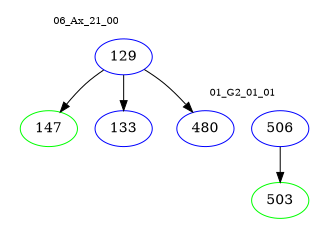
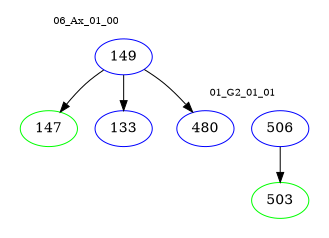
  digraph {
    node [color=blue]
    edge [color=black]
-   n1 [label=129]
+   n1 [label=149]
    n2 [color=green label=147]
    n3 [label=133]
    n4 [label=506]
    n5 [label=480]
    n6 [color=green label=503]
    subgraph cluster_1 {
      color=white
      fontsize=10
-     label="06_Ax_21_00"
+     label="06_Ax_01_00"
      n1
      n2
      n3
    }
    subgraph cluster_2 {
      color=white
      fontsize=10
      label="01_G2_01_01"
      n4
      n5
      n6
    }
    n1 -> n2
    n1 -> n3
    n1 -> n5
    n4 -> n6
  }
